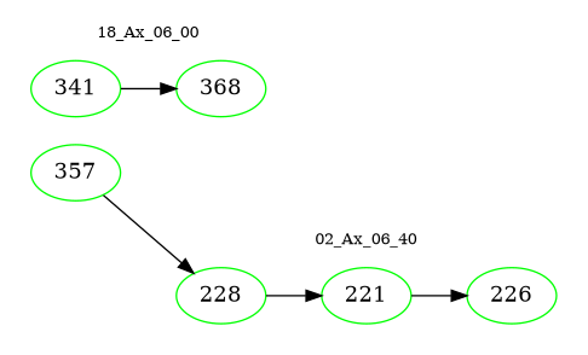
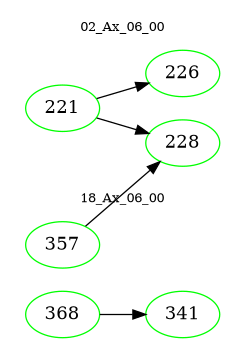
  digraph {
    rankdir=LR
    node [color=green]
    edge [color=black]
    n1 [label=228]
    n2 [label=221]
    n3 [label=226]
    n4 [label=357]
    n5 [label=341]
    n6 [label=368]
    subgraph cluster_1 {
      color=white
      fontsize=10
-     label="02_Ax_06_40"
+     label="02_Ax_06_00"
      n1
      n2
      n3
    }
    subgraph cluster_2 {
      color=white
      fontsize=10
      label="18_Ax_06_00"
      n4
      n5
      n6
    }
-   n1 -> n2
+   n2 -> n1
    n2 -> n3
    n4 -> n1
-   n5 -> n6
+   n6 -> n5
  }
